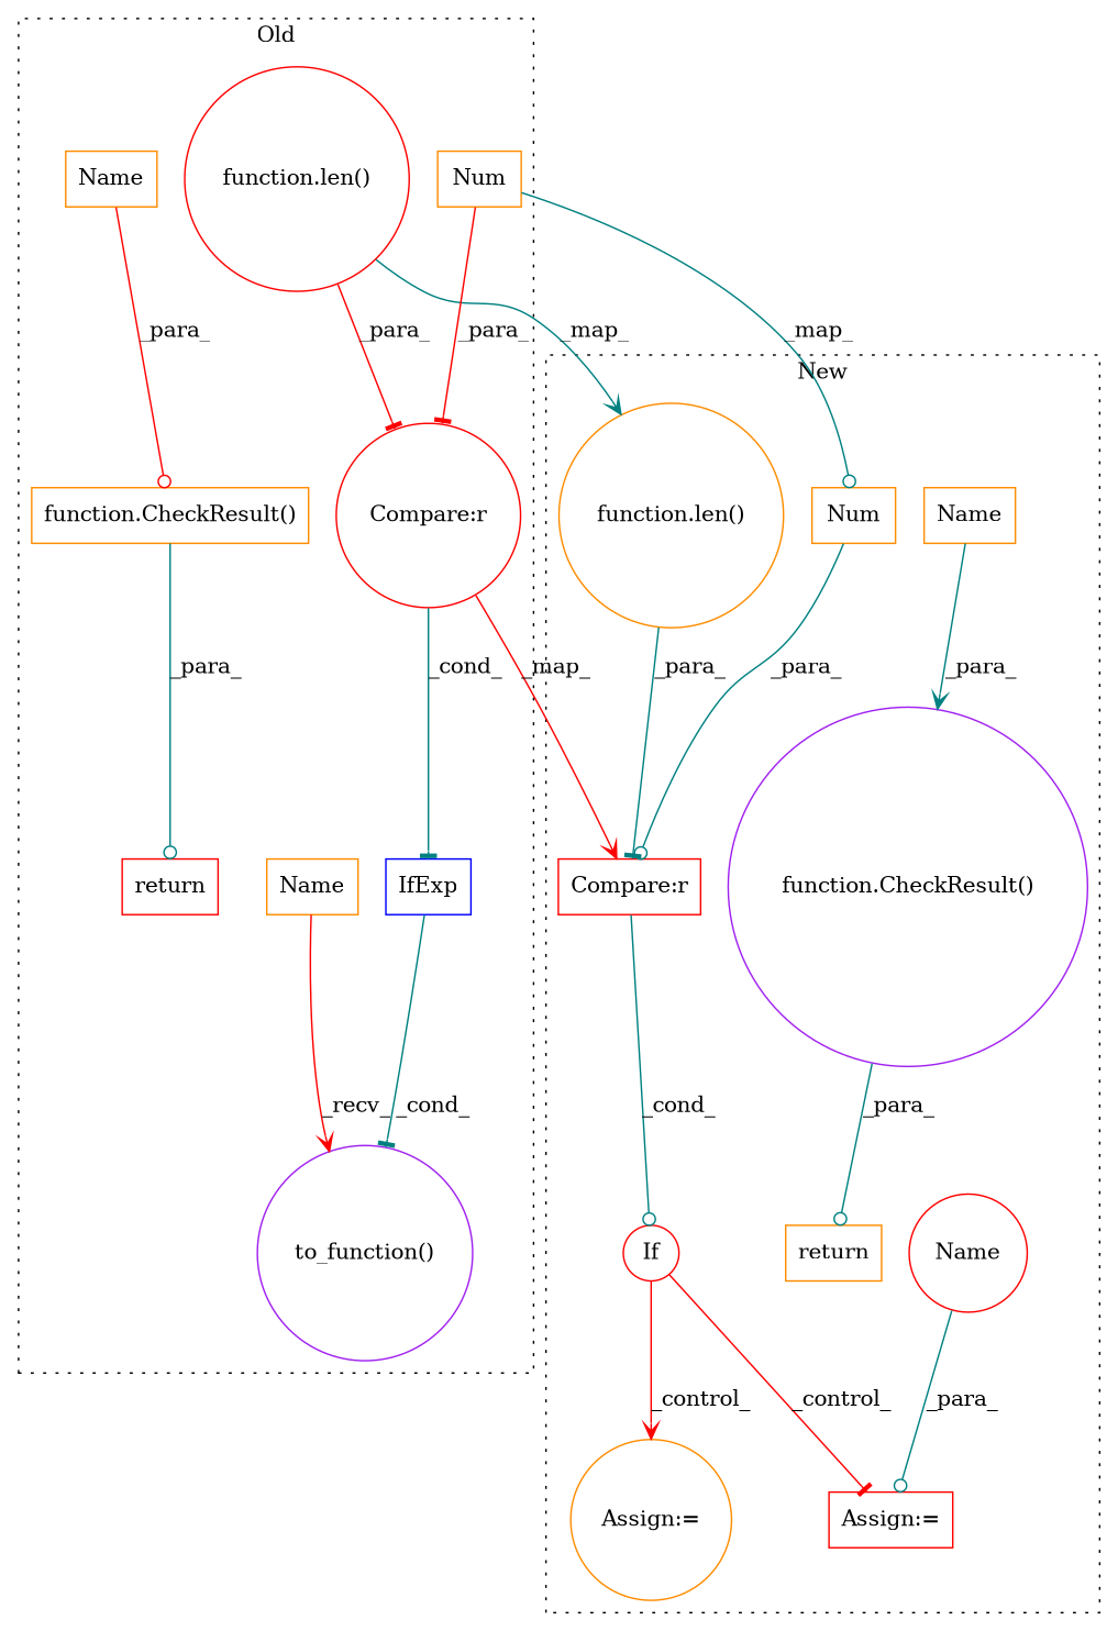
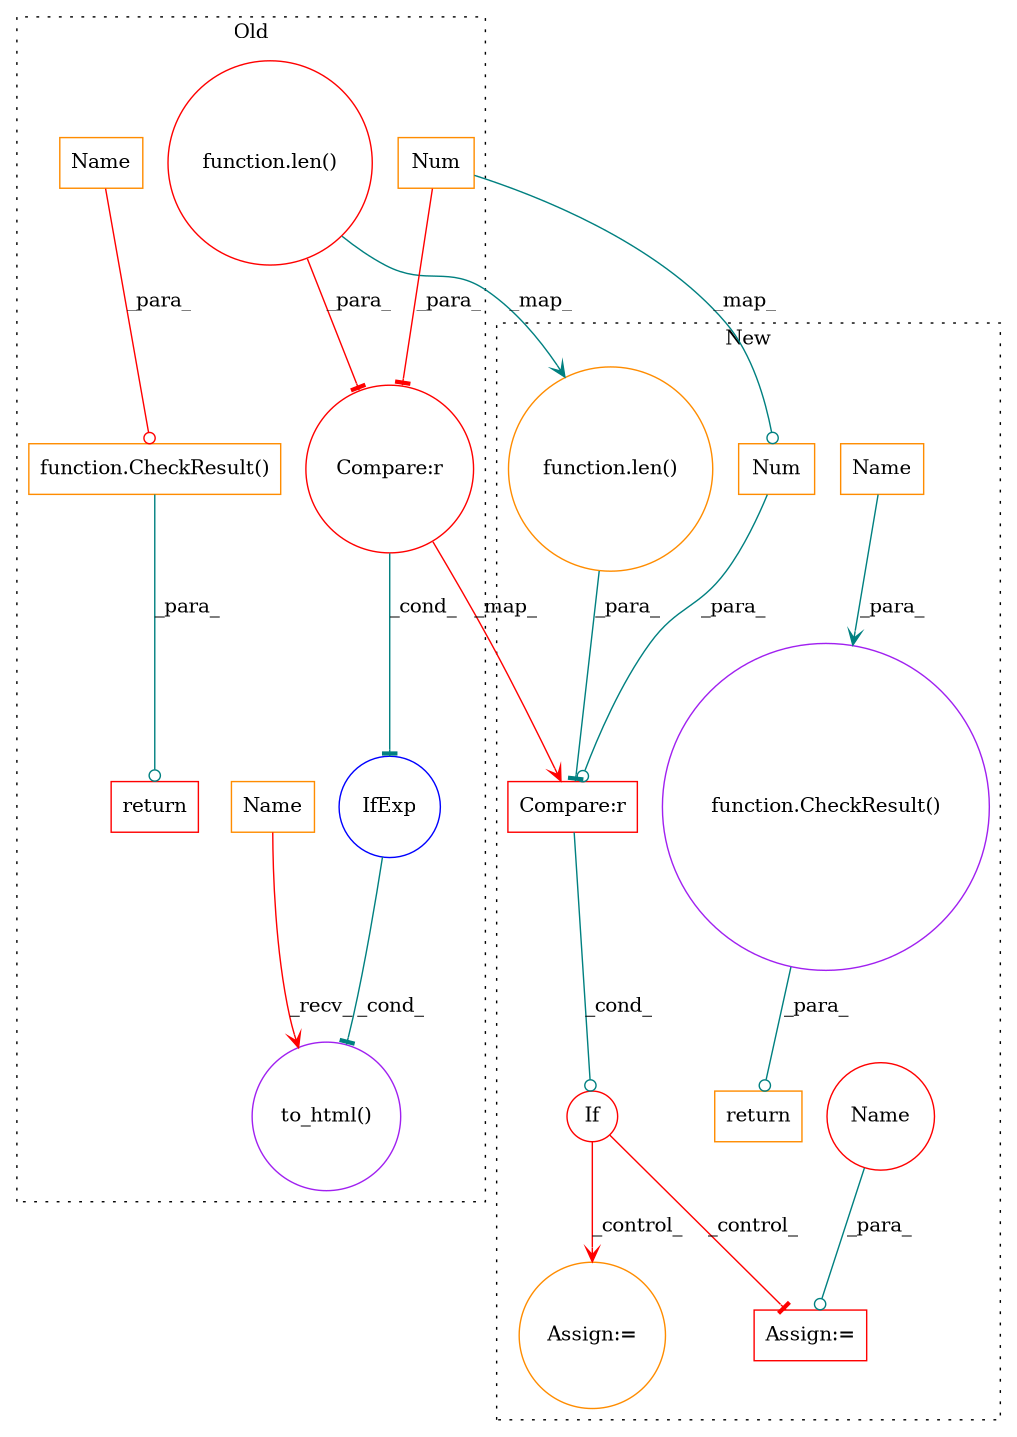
  digraph {
    node [a=75 color=darkorange l=8 s=2536 shape=box]
    edge [arrowhead=odot color=teal]
    n1 [color=red l="4,1" label="function.len()" s="2558,2570" shape=circle]
    n2 [a=40 color=red l=17 label="Compare:r" s=2558 shape=circle]
    n3 [a=76 l=1 label=Num s=2574]
-   n4 [a=51 color=blue l="4,6" label=IfExp s="2554,2575"]
-   n5 [color=purple l=18 label="to_function()" shape=circle]
+   n4 [a=51 color=blue l="4,6" label=IfExp s="2554,2575" shape=circle]
+   n5 [color=purple l=18 label="to_html()" shape=circle]
    n6 [l="12,40" label="function.CheckResult()" s="2675,2695"]
    n7 [a=93 color=red l=7 label=return s=2668]
    n8 [a=87 label=Name]
    n9 [a=87 label=Name s=2687]
    n10 [l="4,1" label="function.len()" s="2477,2489" shape=circle]
    n11 [a=40 color=red l=17 label="Compare:r" s=2477]
    n12 [a=76 l=1 label=Num s=2493]
    n13 [a=96 color=red l=3 label=If s=2474 shape=circle]
    n14 [a=68 l=3 label="Assign:=" s=2548 shape=circle]
    n15 [a=68 color=red l=3 label="Assign:=" s=2511]
    n16 [color=purple l="12,59" label="function.CheckResult()" s="2568,2588" shape=circle]
    n17 [a=93 l=7 label=return s=2561]
    n18 [a=87 label=Name s=2580]
    n19 [a=87 color=red label=Name s=2514 shape=circle]
    subgraph cluster_1 {
      label=Old
      style=dotted
      n1
      n2
      n3
      n4
      n5
      n6
      n7
      n8
      n9
    }
    subgraph cluster_2 {
      label=New
      style=dotted
      n10
      n11
      n12
      n13
      n14
      n15
      n16
      n17
      n18
      n19
    }
    n1 -> n2 [arrowhead=tee color=red label=_para_]
    n1 -> n10 [arrowhead=vee label=_map_]
    n2 -> n4 [arrowhead=tee label=_cond_]
    n2 -> n11 [arrowhead=vee color=red label=_map_]
    n3 -> n2 [arrowhead=tee color=red label=_para_]
    n3 -> n12 [label=_map_]
    n4 -> n5 [arrowhead=tee label=_cond_]
    n6 -> n7 [label=_para_]
    n8 -> n5 [arrowhead=vee color=red label=_recv_]
    n9 -> n6 [color=red label=_para_]
    n10 -> n11 [arrowhead=tee label=_para_]
    n11 -> n13 [label=_cond_]
    n12 -> n11 [label=_para_]
    n13 -> n14 [arrowhead=vee color=red label=_control_]
    n13 -> n15 [arrowhead=tee color=red label=_control_]
    n16 -> n17 [label=_para_]
    n18 -> n16 [arrowhead=vee label=_para_]
    n19 -> n15 [label=_para_]
  }
